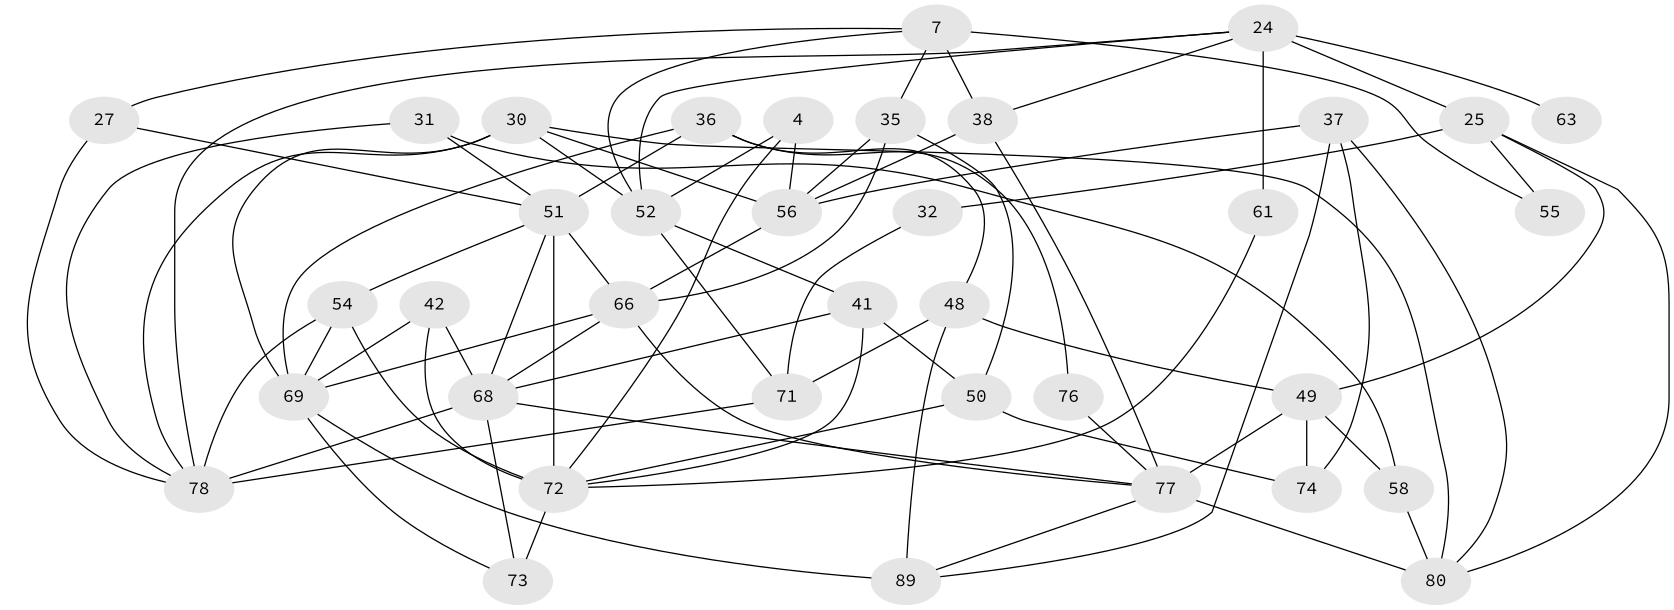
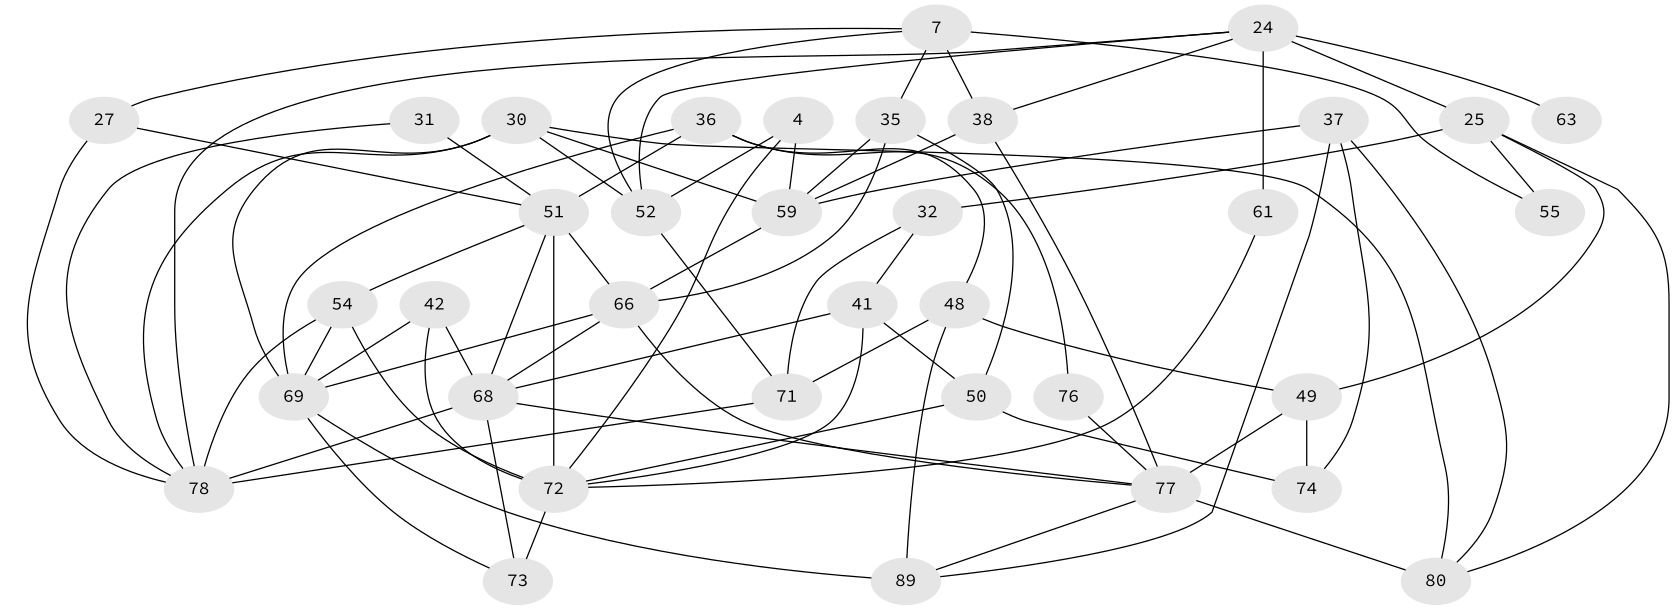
  graph {
    fontname="Source Code Pro"
    node [color=gray90 fontname="Source Code Pro" style=filled]
    edge [fontname="Source Code Pro"]
    52 [super="+39"]
    71
    4
-   59 [super="+2" label=56]
+   59 [super="+2"]
    72 [super="+62+70+56+53"]
    66 [super="+29"]
    73
    7
    27
    35 [super="+13"]
    38 [super="+1"]
    55
    78 [super="+75"]
    51 [super="+28"]
    50
    77 [super="+8+57"]
    25 [super="+17"]
    32
    49 [super="+22+12"]
    80 [super="+44"]
    24
    61
    63
    41
-   58 [super="+9"]
    74 [super="+11"]
    68 [super="+6+67"]
    54
    30 [super="+19"]
    69 [super="+20+47+26"]
    n31 [label=89 super="+43"]
    31
    36 [super="+5"]
    48 [super="+46"]
    76
    37 [super="+16"]
    42 [super="+14"]
    52 -- 71 [weight=2]
    71 -- 78 [weight=2]
    4 -- 52
    4 -- 59
    4 -- 72 [weight=2]
    59 -- 66 [weight=2]
    72 -- 73 [weight=2]
    66 -- 77
    66 -- 68
    66 -- 69 [weight=2]
    7 -- 52
    7 -- 27
    7 -- 35
    7 -- 38 [weight=2]
    7 -- 55
    27 -- 78
    27 -- 51
    35 -- 59 [weight=2]
    35 -- 66
    35 -- 50
    38 -- 59
    38 -- 77
    51 -- 72 [weight=4]
    51 -- 66 [weight=3]
    51 -- 68
    51 -- 54
    50 -- 72
    50 -- 74 [weight=2]
    77 -- 80 [weight=2]
    77 -- n31
    25 -- 55
    25 -- 32
    25 -- 49
    25 -- 80
    32 -- 71
-   52 -- 41
+   32 -- 41
    49 -- 77 [weight=3]
-   49 -- 58 [weight=2]
    49 -- 74 [weight=2]
    24 -- 52
    24 -- 38
    24 -- 78
    24 -- 25 [weight=2]
    24 -- 61
    24 -- 63
    61 -- 72
    41 -- 72 [weight=2]
    41 -- 50
    41 -- 68
-   58 -- 80
    68 -- 73
    68 -- 78
    68 -- 77
    54 -- 72
    54 -- 78
    54 -- 69
    30 -- 52
    30 -- 59
    30 -- 78
    30 -- 80
    30 -- 69
    69 -- 73
    69 -- n31
    31 -- 78
    31 -- 51
-   31 -- 58
    36 -- 51
    36 -- 69
    36 -- 48
    36 -- 76
    48 -- 71
    48 -- 49 [weight=2]
    48 -- n31 [weight=2]
    76 -- 77 [weight=2]
    37 -- 59
    37 -- 80
    37 -- 74
    37 -- n31
    42 -- 72
    42 -- 68
    42 -- 69 [weight=2]
  }
